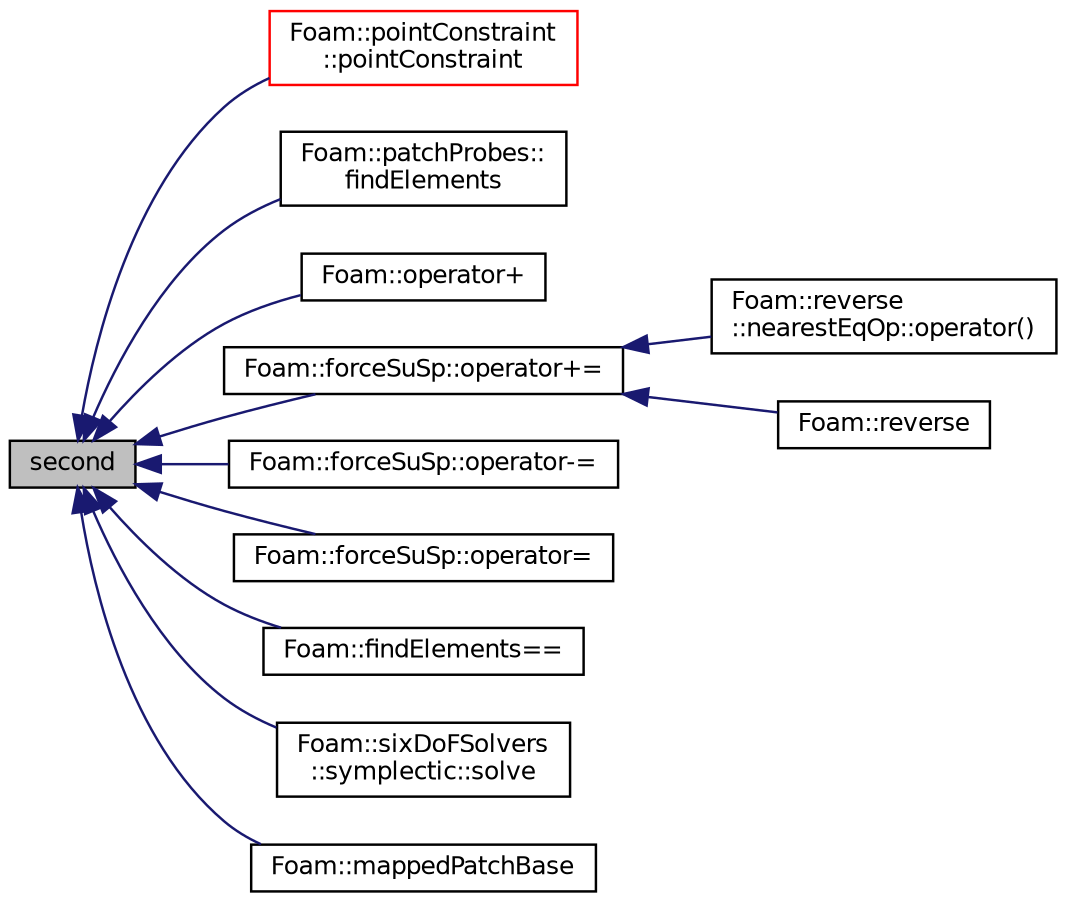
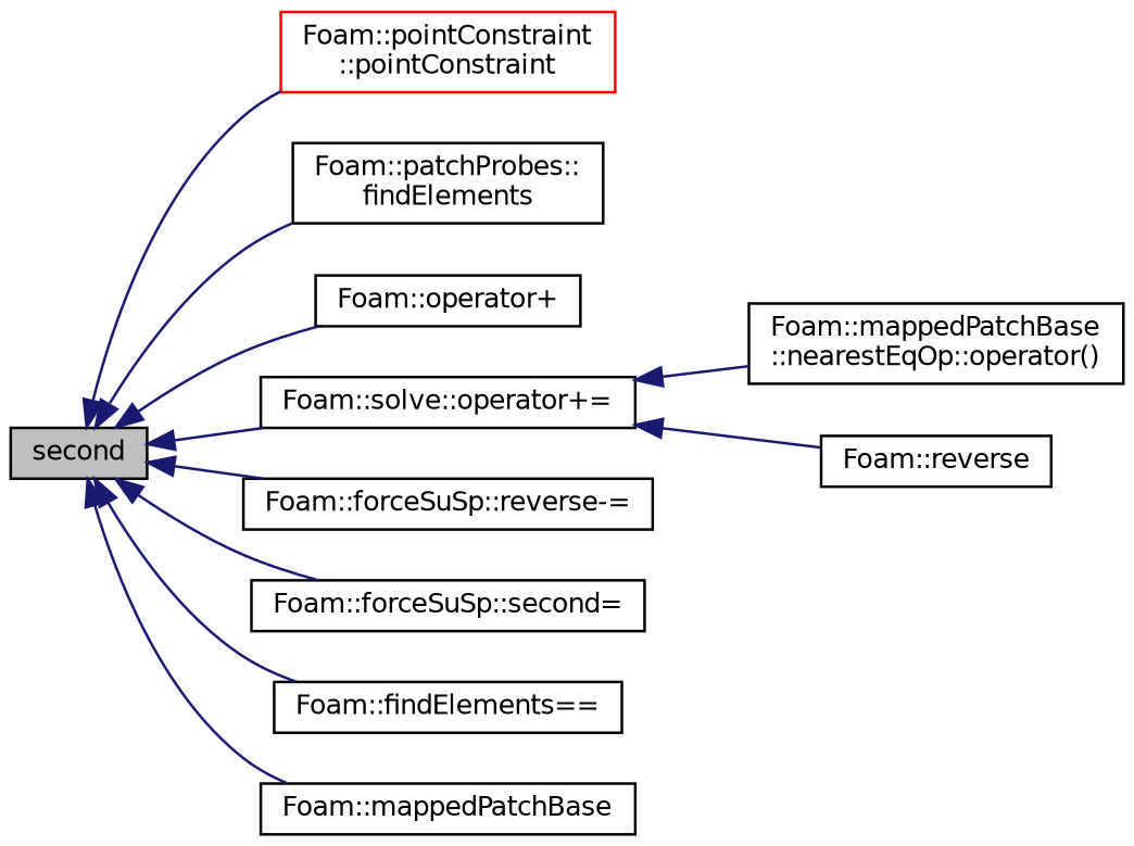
  digraph {
    rankdir=LR
    node [color=black fontname=Helvetica fontsize=10 shape=record]
    edge [color=midnightblue dir=back fontname=Helvetica fontsize=10 labelfontname=Helvetica labelfontsize=10 style=solid]
    n1 [fillcolor=grey75 fontcolor=black height=0.2 label=second style=filled width=0.4]
    n2 [color=red height=0.2 label="Foam::pointConstraint\l::pointConstraint" width=0.4]
    n3 [height=0.2 label="Foam::patchProbes::\lfindElements" width=0.4]
    n4 [height=0.2 label="Foam::operator+" width=0.4]
-   n5 [height=0.2 label="Foam::forceSuSp::operator+=" width=0.4]
-   n6 [height=0.2 label="Foam::forceSuSp::operator-=" width=0.4]
-   n7 [height=0.2 label="Foam::forceSuSp::operator=" width=0.4]
+   n5 [height=0.2 label="Foam::solve::operator+=" width=0.4]
+   n6 [height=0.2 label="Foam::forceSuSp::reverse-=" width=0.4]
+   n7 [height=0.2 label="Foam::forceSuSp::second=" width=0.4]
    n8 [height=0.2 label="Foam::findElements==" width=0.4]
-   n9 [height=0.2 label="Foam::sixDoFSolvers\l::symplectic::solve" width=0.4]
    n10 [height=0.2 label="Foam::mappedPatchBase" width=0.4]
-   n11 [height=0.2 label="Foam::reverse\l::nearestEqOp::operator()" width=0.4]
+   n11 [height=0.2 label="Foam::mappedPatchBase\l::nearestEqOp::operator()" width=0.4]
    n12 [height=0.2 label="Foam::reverse" width=0.4]
    n1 -> n2
    n1 -> n3
    n1 -> n4
    n1 -> n5
    n1 -> n6
    n1 -> n7
    n1 -> n8
-   n1 -> n9
    n1 -> n10
    n5 -> n11
    n5 -> n12
  }
